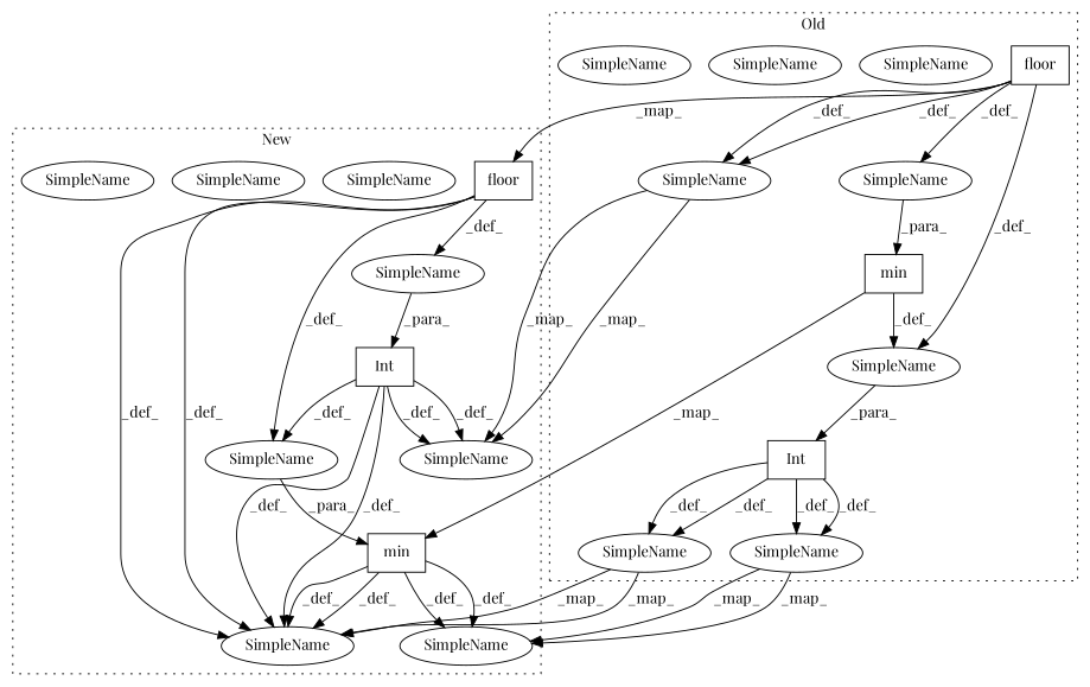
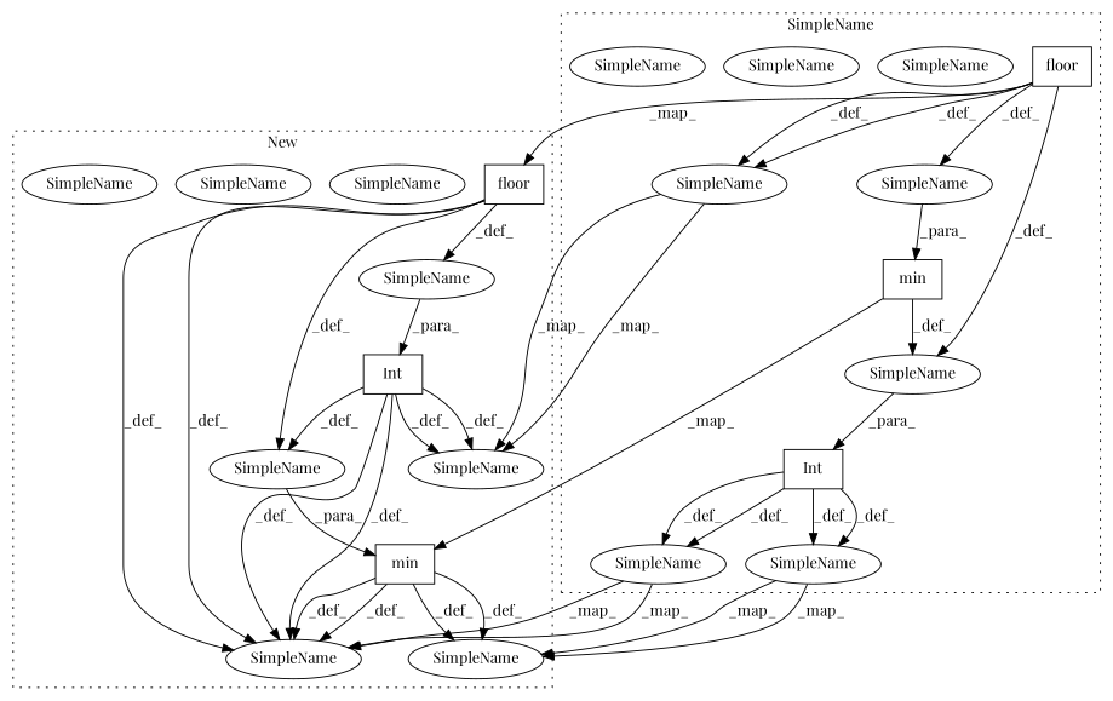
  digraph {
    fontname="Playfair Display"
    node [a=42 l=2 shape=ellipse fontname="Playfair Display"]
    edge [fontname="Playfair Display"]
    n1 [a=32 l="6,1" label=floor s="5361,5406" shape=box]
    n2 [l=6 label=SimpleName s=7287]
    n3 [l=6 label=SimpleName s=7287]
    n4 [label=SimpleName s=5352]
    n5 [label=SimpleName s=5352]
    n6 [a=32 l="4,1" label=min s="5467,5495" shape=box]
    n7 [label=SimpleName s=6871]
    n8 [label=SimpleName s=6871]
    n9 [label=SimpleName l=""]
    n10 [a=32 l="4,1" label=Int s="5463,5496" shape=box]
    n11 [label=SimpleName l=""]
    n12 [a=32 l="6,1" label=floor s="5354,5399" shape=box]
    n13 [l=6 label=SimpleName s=7271]
    n14 [l=6 label=SimpleName s=7271]
    n15 [label=SimpleName s=5341]
    n16 [label=SimpleName s=5341]
    n17 [label=SimpleName l=""]
    n18 [a=32 l="4,1" label=Int s="5344,5400" shape=box]
    n19 [label=SimpleName l=""]
    n20 [a=32 l="4,1" label=min s="5452,5480" shape=box]
    n21 [label=SimpleName s=6855]
    n22 [label=SimpleName s=6855]
    subgraph cluster_1 {
-     label=Old
+     label=SimpleName
      style=dotted
      n1
      n2
      n3
      n4
      n5
      n6
      n7
      n8
      n9
      n10
      n11
    }
    subgraph cluster_2 {
      label=New
      style=dotted
      n12
      n13
      n14
      n15
      n16
      n17
      n18
      n19
      n20
      n21
      n22
    }
    n1 -> n5 [label=_def_]
    n1 -> n5 [label=_def_]
    n1 -> n9 [label=_def_]
    n1 -> n11 [label=_def_]
    n1 -> n12 [label=_map_]
    n3 -> n14 [label=_map_]
    n3 -> n14 [label=_map_]
    n5 -> n16 [label=_map_]
    n5 -> n16 [label=_map_]
    n6 -> n9 [label=_def_]
    n6 -> n20 [label=_map_]
    n8 -> n22 [label=_map_]
    n8 -> n22 [label=_map_]
    n9 -> n10 [label=_para_]
    n10 -> n3 [label=_def_]
    n10 -> n3 [label=_def_]
    n10 -> n8 [label=_def_]
    n10 -> n8 [label=_def_]
    n11 -> n6 [label=_para_]
    n12 -> n17 [label=_def_]
    n12 -> n19 [label=_def_]
    n12 -> n22 [label=_def_]
    n12 -> n22 [label=_def_]
    n17 -> n18 [label=_para_]
    n18 -> n16 [label=_def_]
    n18 -> n16 [label=_def_]
    n18 -> n19 [label=_def_]
    n18 -> n22 [label=_def_]
    n18 -> n22 [label=_def_]
    n19 -> n20 [label=_para_]
    n20 -> n14 [label=_def_]
    n20 -> n14 [label=_def_]
    n20 -> n22 [label=_def_]
    n20 -> n22 [label=_def_]
  }
